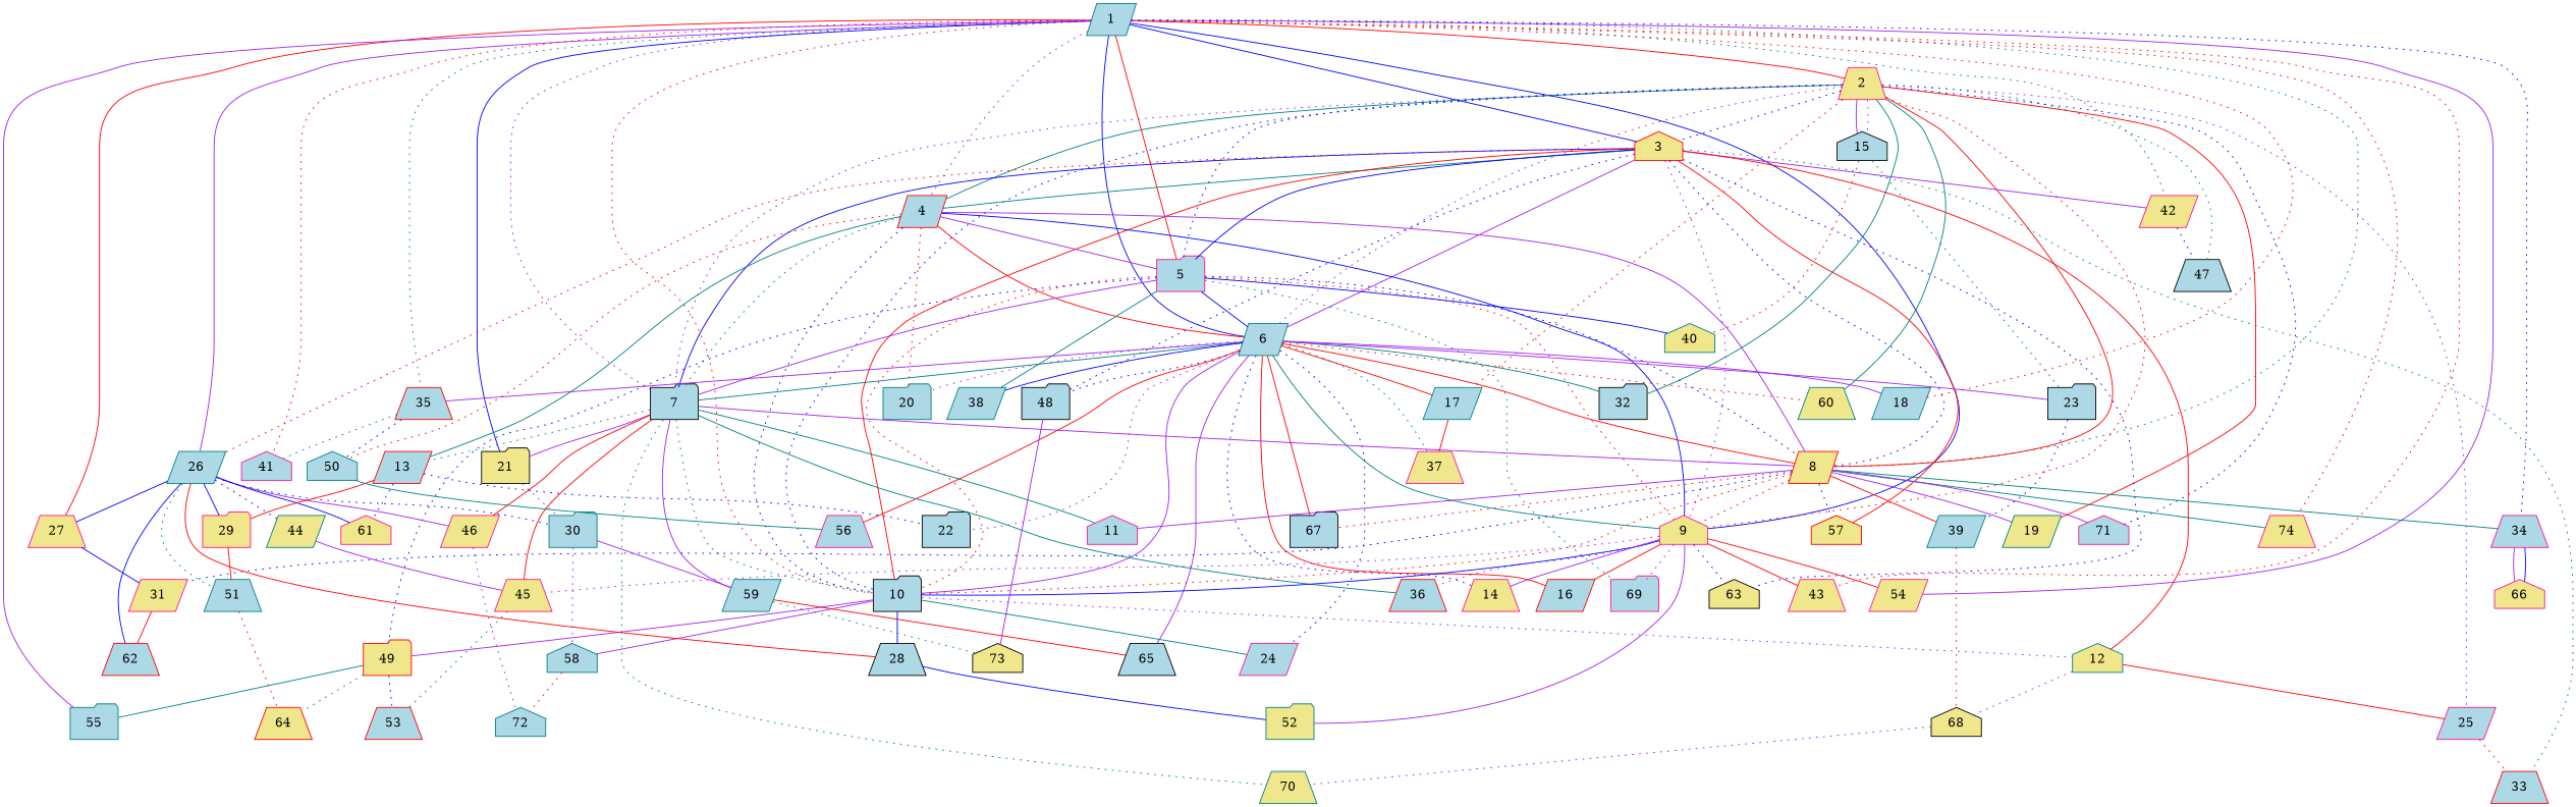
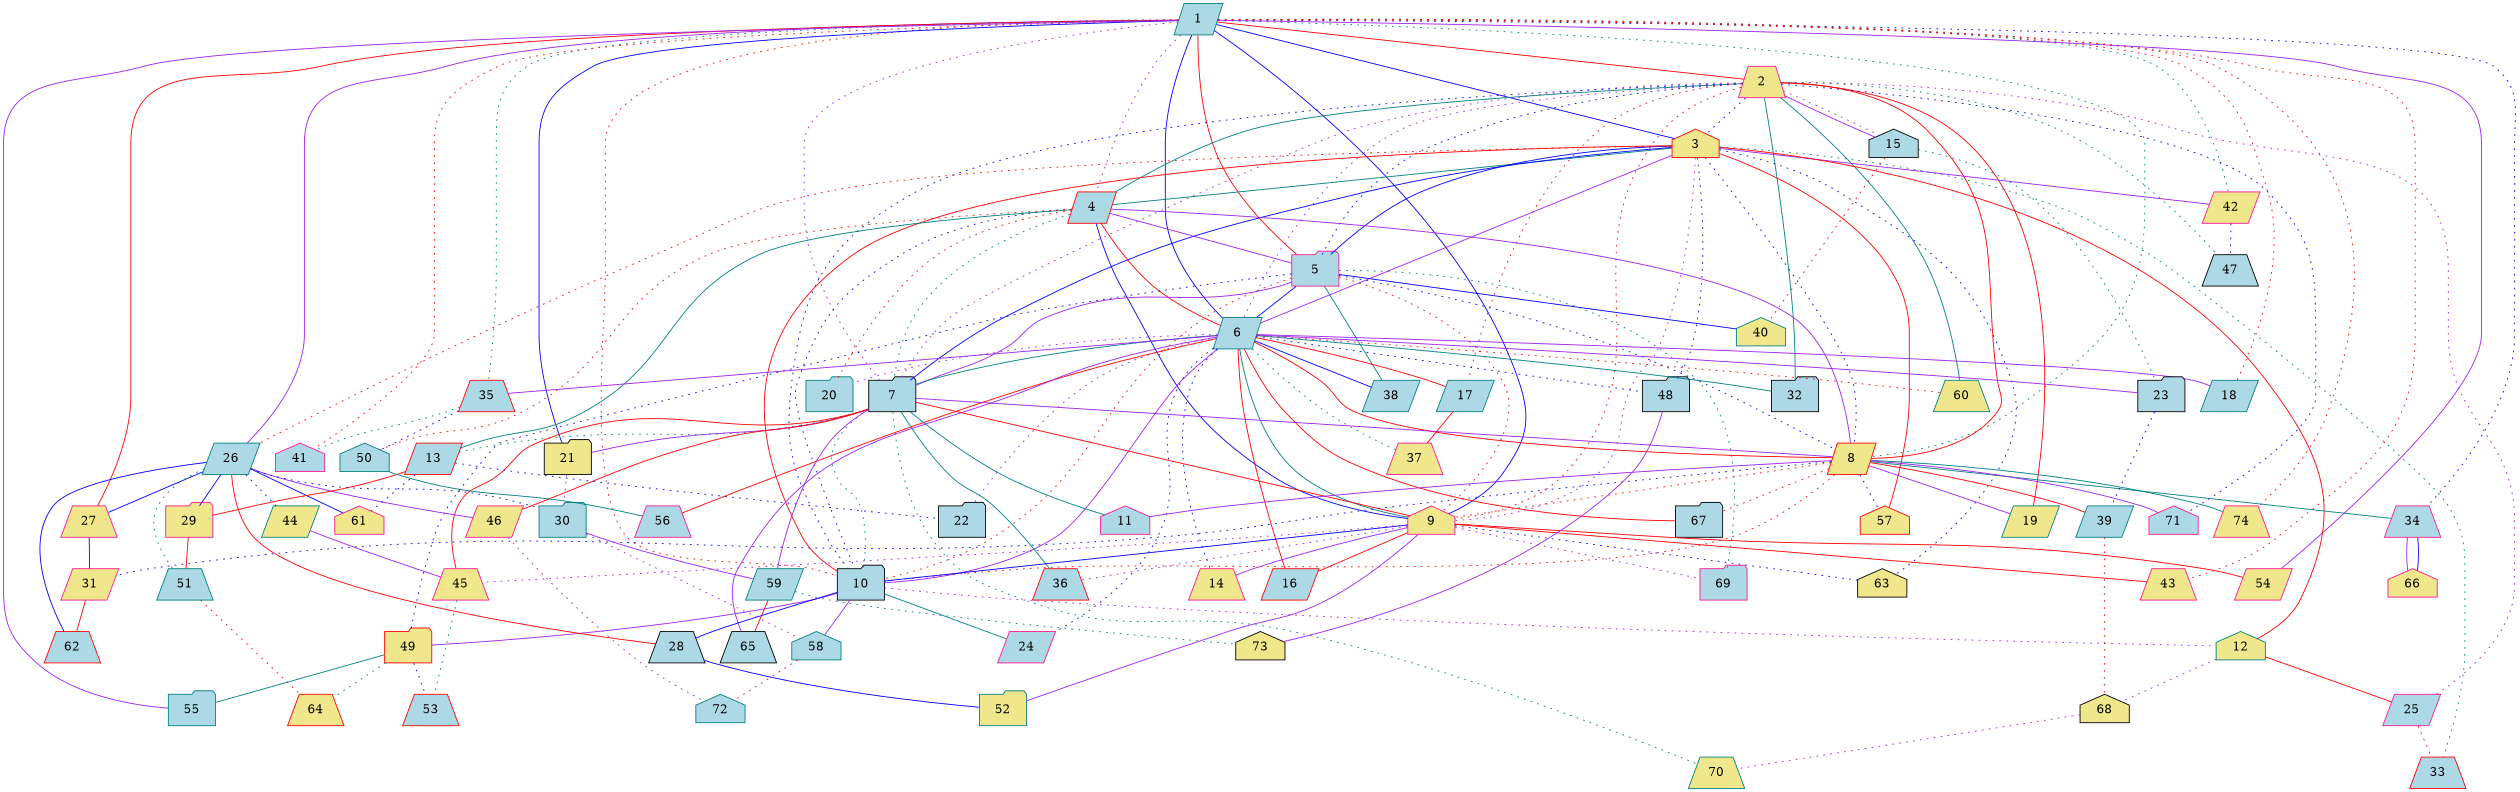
  graph {
    node [color=deeppink fillcolor=lightblue shape=trapezium style=filled]
    edge [color=red style=solid]
    1 [color=teal shape=parallelogram]
    2 [fillcolor=khaki]
    3 [color=red fillcolor=khaki shape=house]
    4 [color=red shape=parallelogram]
    5 [shape=folder]
    6 [color=teal shape=parallelogram]
    7 [color=black shape=folder]
    8 [color=red fillcolor=khaki shape=parallelogram]
    9 [fillcolor=khaki shape=house]
    10 [color=black shape=folder]
    18 [color=teal shape=parallelogram]
    21 [color=black fillcolor=khaki shape=folder]
    26 [color=teal shape=parallelogram]
    27 [fillcolor=khaki]
    34
    35 [color=red]
    41 [shape=house]
    42 [fillcolor=khaki shape=parallelogram]
    43 [fillcolor=khaki]
    54 [fillcolor=khaki shape=parallelogram]
    55 [color=teal shape=folder]
    74 [fillcolor=khaki]
    15 [color=black shape=house]
    17 [color=teal shape=parallelogram]
    19 [color=teal fillcolor=khaki shape=parallelogram]
    25 [shape=parallelogram]
    32 [color=black shape=folder]
    47 [color=black]
    60 [color=teal fillcolor=khaki]
    71 [shape=house]
    12 [color=teal fillcolor=khaki shape=house]
    33 [color=red]
    48 [color=black shape=folder]
    57 [color=red fillcolor=khaki shape=house]
    63 [color=black fillcolor=khaki shape=house]
    13 [color=red shape=parallelogram]
    20 [color=teal shape=folder]
    50 [color=teal shape=house]
    38 [color=teal shape=parallelogram]
    40 [color=teal fillcolor=khaki shape=house]
    49 [color=red fillcolor=khaki shape=folder]
    69 [shape=folder]
    14 [fillcolor=khaki]
    16 [color=red shape=parallelogram]
    22 [color=black shape=folder]
    23 [color=black shape=folder]
    24 [shape=parallelogram]
    37 [fillcolor=khaki]
    56
    65 [color=black]
    67 [color=black shape=folder]
    11 [shape=house]
    36 [color=red]
    45 [fillcolor=khaki]
    46 [fillcolor=khaki shape=parallelogram]
    59 [color=teal shape=parallelogram]
    70 [color=teal fillcolor=khaki]
    31 [fillcolor=khaki shape=parallelogram]
    39 [color=teal shape=parallelogram]
    52 [color=teal fillcolor=khaki shape=folder]
    28 [color=black]
    58 [color=teal shape=house]
    30 [color=teal shape=folder]
    44 [color=teal fillcolor=khaki shape=parallelogram]
    29 [fillcolor=khaki shape=folder]
    61 [fillcolor=khaki shape=house]
    51 [color=teal]
    62 [color=red]
    66 [fillcolor=khaki shape=house]
    68 [color=black fillcolor=khaki shape=house]
    73 [color=black fillcolor=khaki shape=house]
    53 [color=red]
    64 [color=red fillcolor=khaki]
    72 [color=teal shape=house]
    1 -- 2
    1 -- 3 [color=blue]
    1 -- 4 [color=purple style=dotted]
    1 -- 5
    1 -- 6 [color=blue]
    1 -- 7 [color=purple style=dotted]
    1 -- 8 [color=teal style=dotted]
    1 -- 9 [color=blue]
    1 -- 10 [style=dotted]
    1 -- 18 [style=dotted]
    1 -- 21 [color=blue]
    1 -- 26 [color=purple]
    1 -- 27
    1 -- 34 [color=blue style=dotted]
    1 -- 35 [color=teal style=dotted]
    1 -- 41 [style=dotted]
    1 -- 42 [color=teal style=dotted]
    1 -- 43 [style=dotted]
    1 -- 54 [color=purple]
    1 -- 55 [color=purple]
    1 -- 74 [style=dotted]
    2 -- 3 [color=blue style=dotted]
    2 -- 4 [color=teal]
    2 -- 5 [color=blue style=dotted]
    2 -- 6 [color=purple style=dotted]
    2 -- 7 [color=purple style=dotted]
    2 -- 8
    2 -- 9 [style=dotted]
    2 -- 10 [color=blue style=dotted]
    2 -- 15 [color=purple]
    2 -- 15 [color=purple style=dotted]
    2 -- 17 [style=dotted]
    2 -- 19
    2 -- 25 [color=purple style=dotted]
    2 -- 32 [color=teal]
    2 -- 47 [color=teal style=dotted]
    2 -- 60 [color=teal]
    2 -- 71 [color=blue style=dotted]
    3 -- 4 [color=teal]
    3 -- 5 [color=blue]
    3 -- 6 [color=purple]
    3 -- 7 [color=blue]
    3 -- 8 [color=blue style=dotted]
    3 -- 9 [color=purple style=dotted]
    3 -- 10
    3 -- 26 [style=dotted]
    3 -- 42 [color=purple]
    3 -- 12
    3 -- 33 [color=teal style=dotted]
    3 -- 48 [color=blue style=dotted]
    3 -- 57
    3 -- 63 [color=blue style=dotted]
    4 -- 5 [color=purple]
    4 -- 6
    4 -- 7 [color=teal style=dotted]
    4 -- 8 [color=purple]
    4 -- 9 [color=blue]
    4 -- 10 [color=blue style=dotted]
    4 -- 13 [color=teal]
    4 -- 20 [style=dotted]
    4 -- 50 [style=dotted]
    5 -- 6 [color=blue]
    5 -- 7 [color=purple]
    5 -- 8 [color=blue style=dotted]
    5 -- 9 [style=dotted]
    5 -- 10 [style=dotted]
    5 -- 38 [color=teal]
    5 -- 40 [color=blue]
    5 -- 49 [color=blue style=dotted]
    5 -- 69 [color=teal style=dotted]
    6 -- 7 [color=teal]
    6 -- 8
    6 -- 9 [color=teal]
    6 -- 10 [color=purple]
    6 -- 18 [color=purple]
    6 -- 35 [color=purple]
    6 -- 17
    6 -- 32 [color=teal]
    6 -- 60 [style=dotted]
    6 -- 48 [color=blue style=dotted]
    6 -- 20 [color=purple style=dotted]
    6 -- 38 [color=blue]
    6 -- 14 [color=blue style=dotted]
    6 -- 16
    6 -- 22 [color=purple style=dotted]
    6 -- 23 [color=purple]
    6 -- 24 [color=blue style=dotted]
    6 -- 37 [color=teal style=dotted]
    6 -- 56
    6 -- 65 [color=purple]
    6 -- 67
    7 -- 8 [color=purple]
+   7 -- 9
    7 -- 10 [color=teal style=dotted]
    7 -- 21 [color=purple]
    7 -- 13 [color=teal style=dotted]
    7 -- 11 [color=teal]
    7 -- 36 [color=teal]
    7 -- 45
    7 -- 46
    7 -- 59 [color=purple]
    7 -- 70 [color=teal style=dotted]
    8 -- 9 [style=dotted]
    8 -- 10 [style=dotted]
    8 -- 34 [color=teal]
    8 -- 74 [color=teal]
    8 -- 19 [color=purple]
    8 -- 71 [color=purple]
    8 -- 57 [color=blue style=dotted]
    8 -- 67 [style=dotted]
    8 -- 11 [color=purple]
    8 -- 31 [color=blue style=dotted]
    8 -- 39
    9 -- 10 [color=blue]
    9 -- 43
    9 -- 54
    9 -- 63 [color=blue style=dotted]
    9 -- 69 [color=purple style=dotted]
    9 -- 14 [color=purple]
    9 -- 16
    9 -- 36 [color=purple style=dotted]
    9 -- 45 [color=purple style=dotted]
    9 -- 52 [color=purple]
    10 -- 12 [color=purple style=dotted]
    10 -- 49 [color=purple]
    10 -- 24 [color=teal]
    10 -- 28 [color=blue]
    10 -- 58 [color=purple]
    21 -- 30 [color=purple style=dotted]
    26 -- 27 [color=blue]
    26 -- 46 [color=purple]
    26 -- 28
    26 -- 30 [color=blue style=dotted]
    26 -- 44 [color=blue style=dotted]
    26 -- 29 [color=blue]
    26 -- 61 [color=blue]
    26 -- 51 [color=teal style=dotted]
    26 -- 62 [color=blue]
    27 -- 31 [color=blue]
    34 -- 66 [color=purple]
    34 -- 66 [color=blue]
    35 -- 41 [color=teal style=dotted]
    35 -- 50 [color=blue style=dotted]
    42 -- 47 [color=blue style=dotted]
    15 -- 40 [style=dotted]
    15 -- 23 [color=teal style=dotted]
    17 -- 37
    25 -- 33 [style=dotted]
    12 -- 25
    12 -- 68 [color=purple style=dotted]
    48 -- 73 [color=purple]
    13 -- 22 [color=blue style=dotted]
    13 -- 29
    13 -- 61 [color=blue style=dotted]
    50 -- 56 [color=teal]
    49 -- 55 [color=teal]
    49 -- 53 [color=blue style=dotted]
    49 -- 64 [color=teal style=dotted]
    23 -- 39 [color=blue style=dotted]
    45 -- 53 [color=teal style=dotted]
    46 -- 72 [color=purple style=dotted]
    59 -- 65
    59 -- 73 [color=teal style=dotted]
    31 -- 62
    39 -- 68 [style=dotted]
    28 -- 52 [color=blue]
    58 -- 72 [style=dotted]
    30 -- 59 [color=purple]
    30 -- 58 [color=purple style=dotted]
    44 -- 45 [color=purple]
    29 -- 51
    51 -- 64 [style=dotted]
    68 -- 70 [color=purple style=dotted]
  }
